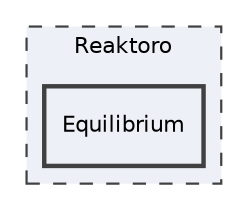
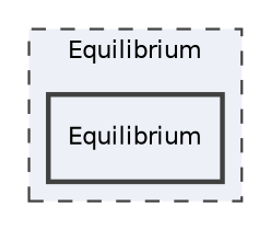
  digraph {
    compound=true
    n1 [color=grey25 fillcolor="#edf0f7" fontname=Helvetica fontsize=10 label=Equilibrium shape=box style="filled,bold,"]
    subgraph cluster_1 {
      bgcolor="#edf0f7"
      fontname=Helvetica
      fontsize=10
-     label=Reaktoro
+     label=Equilibrium
      pencolor=grey25
      style="filled,dashed,"
      n1
    }
  }
